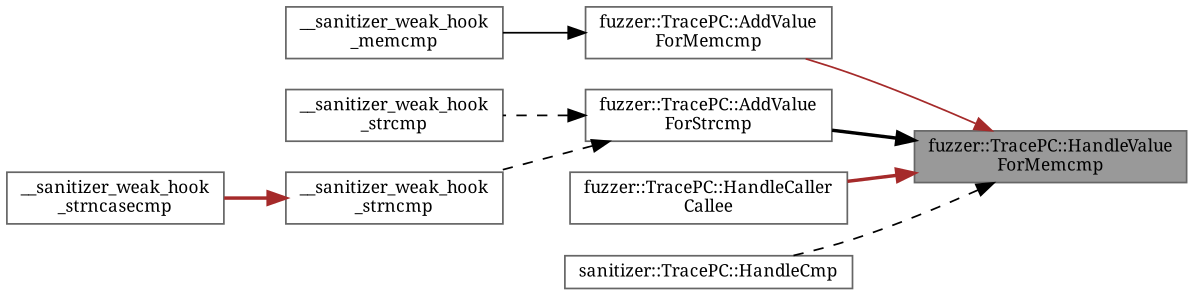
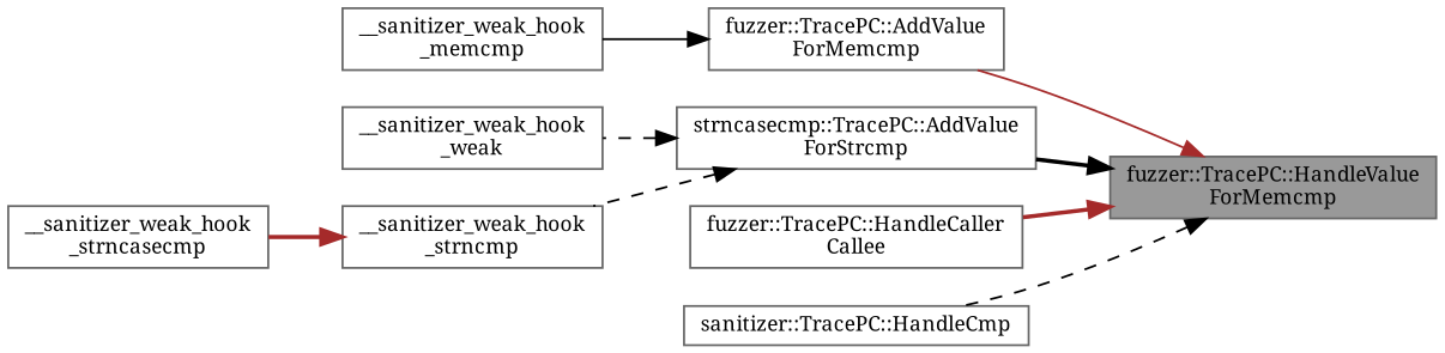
  digraph {
    fontname="Noto Serif"
    rankdir=RL
    node [color=grey40 fillcolor=white fontname="Noto Serif" fontsize=10 shape=box style=filled]
    edge [color=black dir=back fontname="Noto Serif" fontsize=10 labelfontname=Helvetica labelfontsize=10 style=bold]
    n1 [color=gray40 fillcolor=grey60 fontcolor=black height=0.2 label="fuzzer::TracePC::HandleValue\lForMemcmp" width=0.4]
    n2 [height=0.2 label="fuzzer::TracePC::AddValue\lForMemcmp" width=0.4]
-   n3 [height=0.2 label="fuzzer::TracePC::AddValue\lForStrcmp" width=0.4]
+   n3 [height=0.2 label="strncasecmp::TracePC::AddValue\lForStrcmp" width=0.4]
    n4 [height=0.2 label="fuzzer::TracePC::HandleCaller\lCallee" width=0.4]
    n5 [height=0.2 label="sanitizer::TracePC::HandleCmp" width=0.4]
    n6 [height=0.2 label="__sanitizer_weak_hook\l_memcmp" width=0.4]
-   n7 [height=0.2 label="__sanitizer_weak_hook\l_strcmp" width=0.4]
+   n7 [height=0.2 label="__sanitizer_weak_hook\l_weak" width=0.4]
    n8 [height=0.2 label="__sanitizer_weak_hook\l_strncmp" width=0.4]
    n9 [height=0.2 label="__sanitizer_weak_hook\l_strncasecmp" width=0.4]
    n1 -> n2 [color=brown style=solid]
    n1 -> n3
    n1 -> n4 [color=brown]
    n1 -> n5 [style=dashed]
    n2 -> n6 [style=solid]
    n3 -> n7 [style=dashed]
    n3 -> n8 [style=dashed]
    n8 -> n9 [color=brown]
  }
